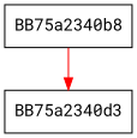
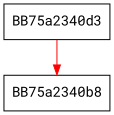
  digraph {
    splines=ortho
    fontname="Roboto Mono"
    node [shape=box fontname="Roboto Mono"]
    BB75a2340b8
    BB75a2340d3
-   BB75a2340b8 -> BB75a2340d3 [color=red fontname="Roboto Mono"]
+   BB75a2340d3 -> BB75a2340b8 [color=red fontname="Roboto Mono"]
  }
